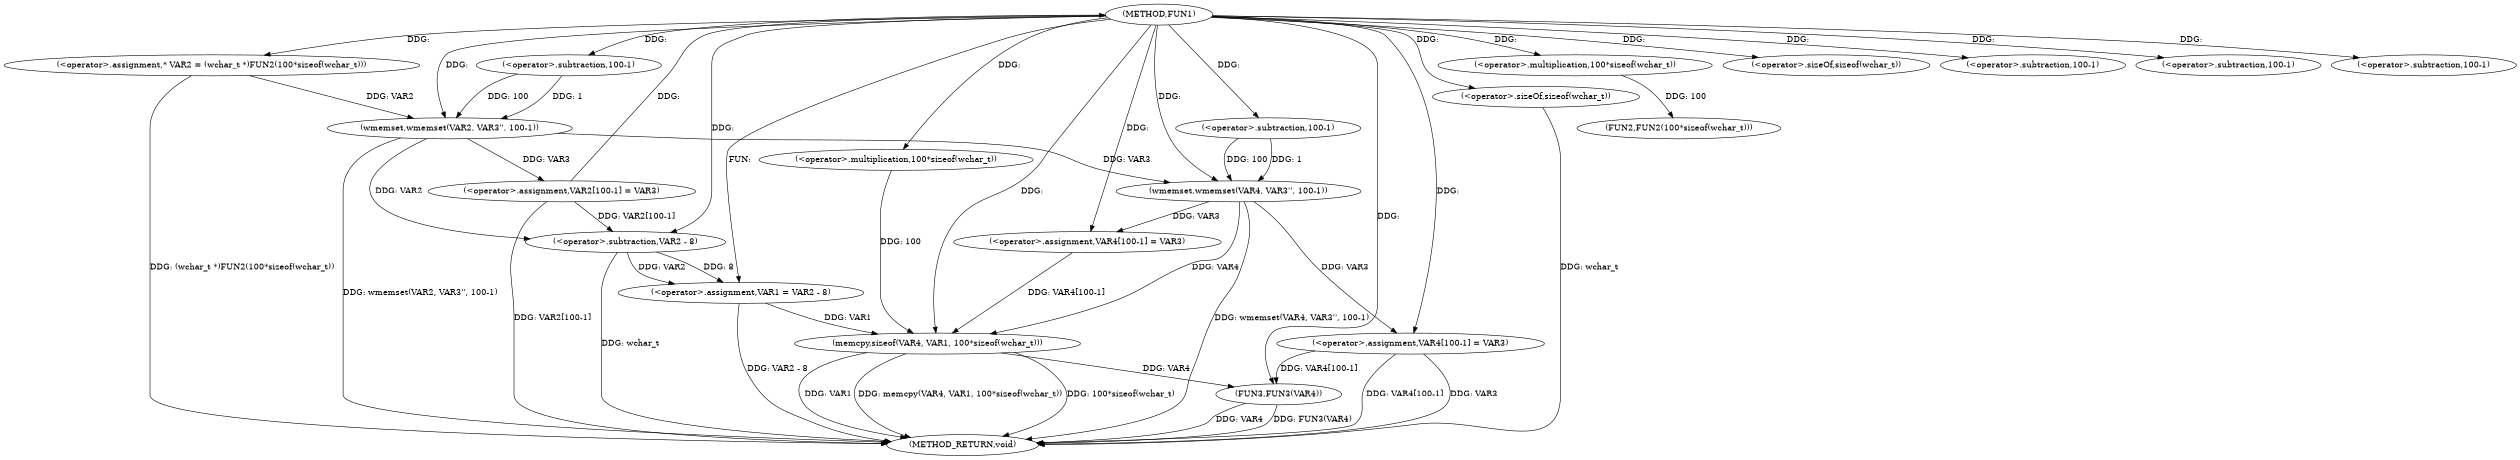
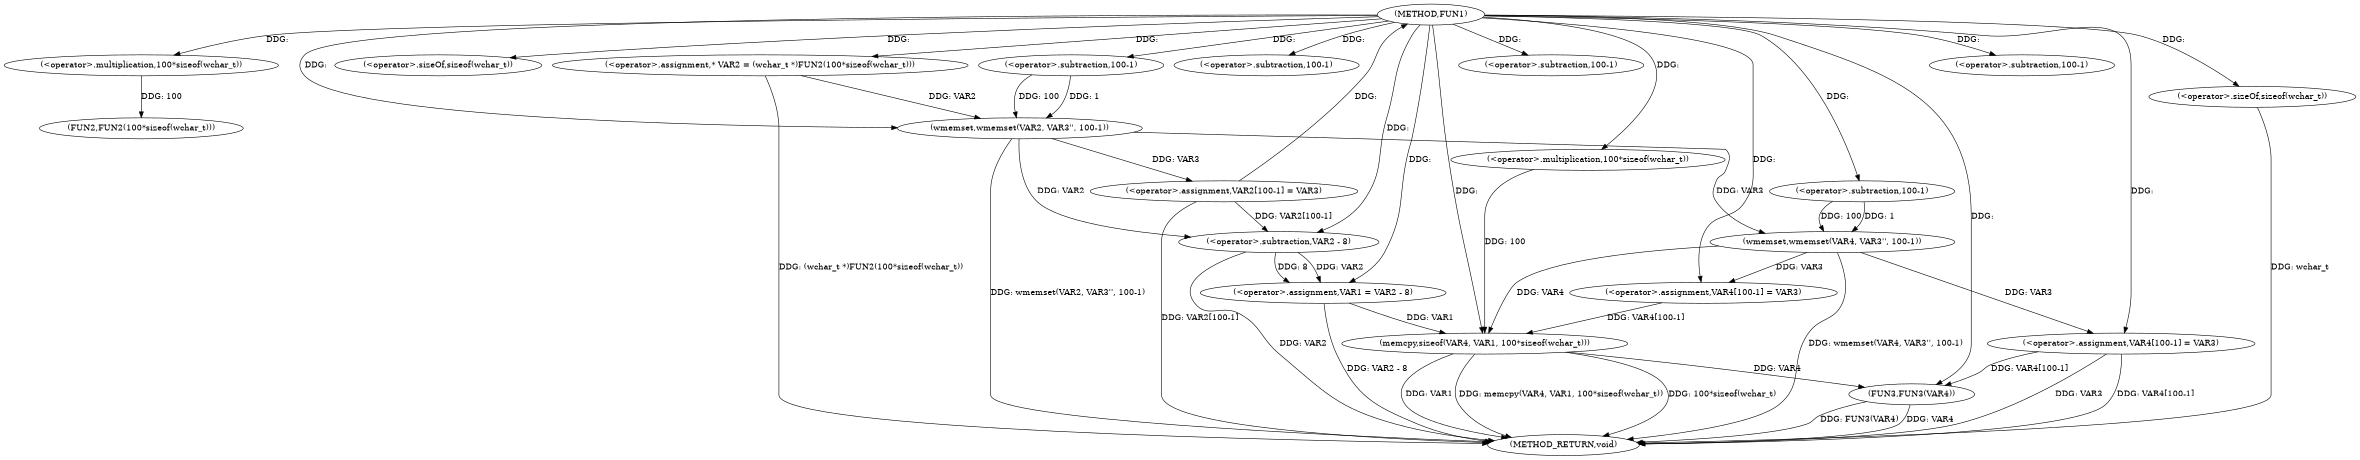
  digraph {
    n1 [label="(METHOD,FUN1)"]
    n2 [label="(<operator>.assignment,* VAR2 = (wchar_t *)FUN2(100*sizeof(wchar_t)))"]
    n3 [label="(<operator>.multiplication,100*sizeof(wchar_t))"]
    n4 [label="(<operator>.sizeOf,sizeof(wchar_t))"]
    n5 [label="(wmemset,wmemset(VAR2, VAR3'', 100-1))"]
    n6 [label="(<operator>.subtraction,100-1)"]
    n7 [label="(<operator>.subtraction,100-1)"]
    n8 [label="(<operator>.assignment,VAR1 = VAR2 - 8)"]
    n9 [label="(<operator>.subtraction,VAR2 - 8)"]
    n10 [label="(wmemset,wmemset(VAR4, VAR3'', 100-1))"]
    n11 [label="(<operator>.subtraction,100-1)"]
    n12 [label="(<operator>.assignment,VAR4[100-1] = VAR3)"]
    n13 [label="(<operator>.subtraction,100-1)"]
    n14 [label="(memcpy,sizeof(VAR4, VAR1, 100*sizeof(wchar_t)))"]
    n15 [label="(<operator>.multiplication,100*sizeof(wchar_t))"]
    n16 [label="(<operator>.sizeOf,sizeof(wchar_t))"]
    n17 [label="(<operator>.assignment,VAR4[100-1] = VAR3)"]
    n18 [label="(<operator>.subtraction,100-1)"]
    n19 [label="(FUN3,FUN3(VAR4))"]
    n20 [label="(METHOD_RETURN,void)"]
    n21 [label="(FUN2,FUN2(100*sizeof(wchar_t)))"]
    n22 [label="(<operator>.assignment,VAR2[100-1] = VAR3)"]
    n1 -> n2 [label="DDG: "]
    n1 -> n3 [label="DDG: "]
    n1 -> n4 [label="DDG: "]
    n1 -> n5 [label="DDG: "]
    n1 -> n6 [label="DDG: "]
    n1 -> n7 [label="DDG: "]
-   n1 -> n8 [label="FUN: "]
+   n1 -> n8 [label="DDG: "]
    n1 -> n9 [label="DDG: "]
-   n1 -> n10 [label="DDG: "]
    n1 -> n11 [label="DDG: "]
    n1 -> n12 [label="DDG: "]
    n1 -> n13 [label="DDG: "]
    n1 -> n14 [label="DDG: "]
    n1 -> n15 [label="DDG: "]
    n1 -> n16 [label="DDG: "]
    n1 -> n17 [label="DDG: "]
    n1 -> n18 [label="DDG: "]
    n1 -> n19 [label="DDG: "]
    n2 -> n5 [label="DDG: VAR2"]
    n2 -> n20 [label="DDG: (wchar_t *)FUN2(100*sizeof(wchar_t))"]
    n3 -> n21 [label="DDG: 100"]
    n5 -> n9 [label="DDG: VAR2"]
    n5 -> n10 [label="DDG: VAR3"]
    n5 -> n20 [label="DDG: wmemset(VAR2, VAR3'', 100-1)"]
    n5 -> n22 [label="DDG: VAR3"]
    n6 -> n5 [label="DDG: 100"]
    n6 -> n5 [label="DDG: 1"]
    n8 -> n14 [label="DDG: VAR1"]
    n8 -> n20 [label="DDG: VAR2 - 8"]
    n9 -> n8 [label="DDG: VAR2"]
    n9 -> n8 [label="DDG: 8"]
-   n9 -> n20 [label="DDG: wchar_t"]
+   n9 -> n20 [label="DDG: VAR2"]
    n10 -> n12 [label="DDG: VAR3"]
    n10 -> n14 [label="DDG: VAR4"]
    n10 -> n17 [label="DDG: VAR3"]
    n10 -> n20 [label="DDG: wmemset(VAR4, VAR3'', 100-1)"]
    n11 -> n10 [label="DDG: 100"]
    n11 -> n10 [label="DDG: 1"]
    n12 -> n14 [label="DDG: VAR4[100-1]"]
    n14 -> n19 [label="DDG: VAR4"]
    n14 -> n20 [label="DDG: memcpy(VAR4, VAR1, 100*sizeof(wchar_t))"]
    n14 -> n20 [label="DDG: 100*sizeof(wchar_t)"]
    n14 -> n20 [label="DDG: VAR1"]
    n15 -> n14 [label="DDG: 100"]
    n16 -> n20 [label="DDG: wchar_t"]
    n17 -> n19 [label="DDG: VAR4[100-1]"]
    n17 -> n20 [label="DDG: VAR3"]
    n17 -> n20 [label="DDG: VAR4[100-1]"]
    n19 -> n20 [label="DDG: FUN3(VAR4)"]
    n19 -> n20 [label="DDG: VAR4"]
    n22 -> n1 [label="DDG: "]
    n22 -> n9 [label="DDG: VAR2[100-1]"]
    n22 -> n20 [label="DDG: VAR2[100-1]"]
  }
